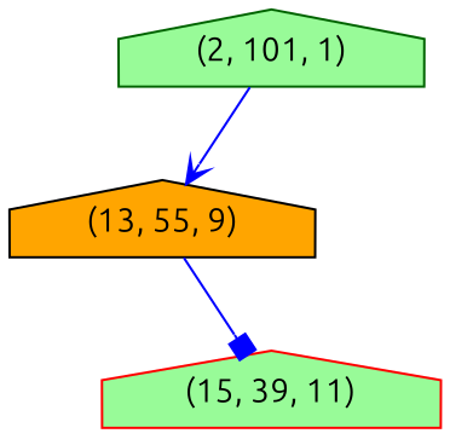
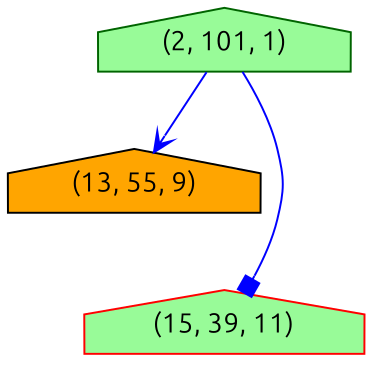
  digraph {
    fontname=Ubuntu
    node [fillcolor=palegreen fontname=Ubuntu shape=house style=filled]
    edge [color=blue fontname=Ubuntu]
    "(13, 55, 9)" [color=black fillcolor=orange]
    "(2, 101, 1)" [color=darkgreen]
    "(15, 39, 11)" [color=red]
-   "(13, 55, 9)" -> "(15, 39, 11)" [arrowhead=box]
+   "(2, 101, 1)" -> "(15, 39, 11)" [arrowhead=box]
    "(2, 101, 1)" -> "(13, 55, 9)" [arrowhead=vee]
  }
